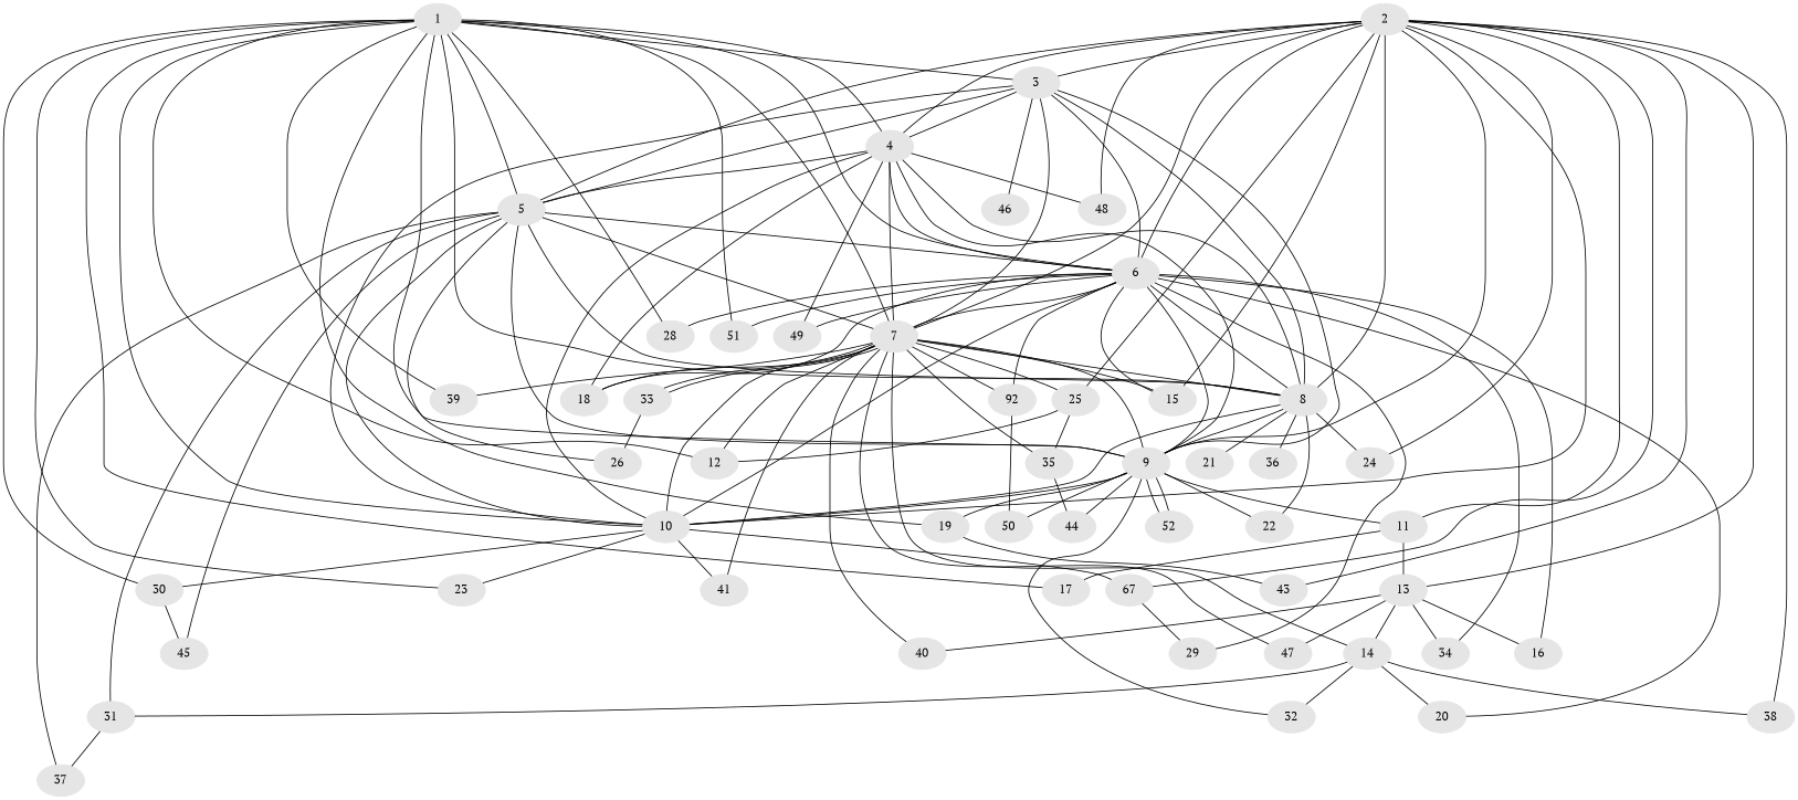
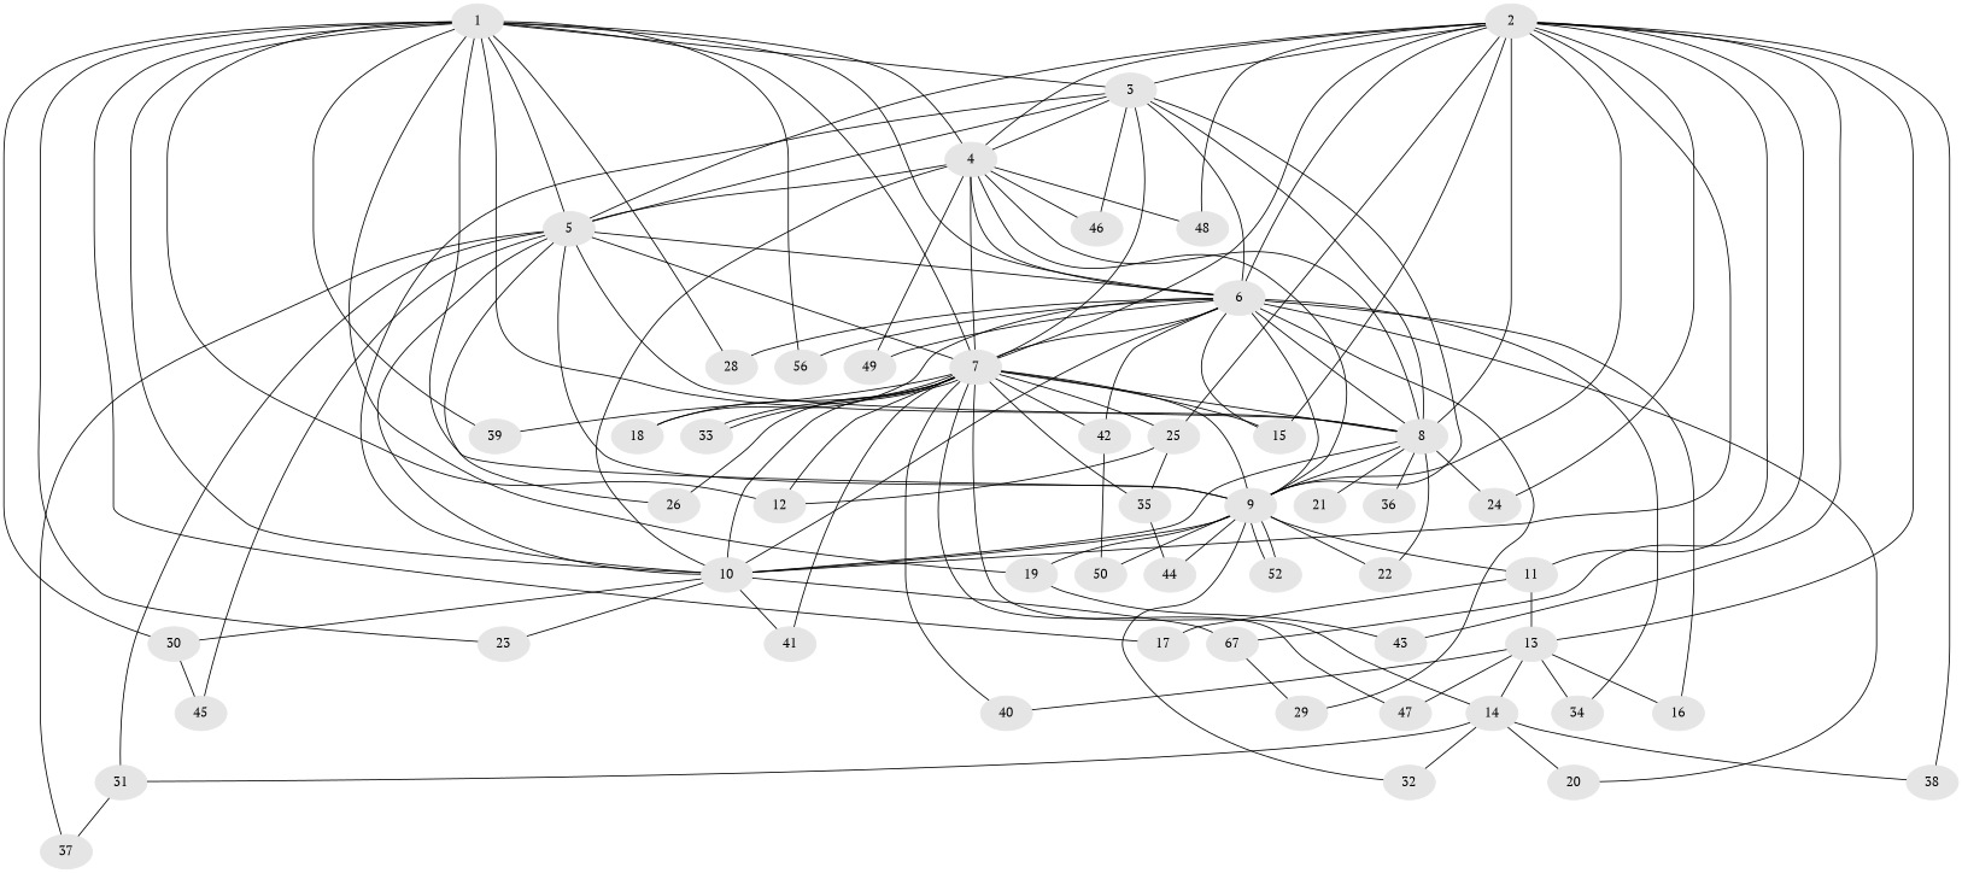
  graph {
    fontname="PT Serif"
    node [color=gray90 fontname="PT Serif" style=filled]
    edge [fontname="PT Serif"]
    1
    3
    4
    5
    6
    7
    8
    9
    10
    12
    17
    19
    23
    28
    30
    39
-   51
+   51 [label=56]
    2
    11
    13
    15
    24
    25
    n24 [label=67]
    38
    43
    48
    46
    49
    26
    31
    37
    45
    16
    18
    20
    29
    34
-   42 [label=92]
+   42
    14
    33
    35
    40
    41
    47
    21
    22
    36
    32
    44
    50
    52
    1 -- 3
    1 -- 4
    1 -- 5
    1 -- 6
    1 -- 7
    1 -- 8
    1 -- 9
    1 -- 10
    1 -- 12
    1 -- 17
    1 -- 19
    1 -- 23
    1 -- 28
    1 -- 30
    1 -- 39
    1 -- 51
    3 -- 4
    3 -- 5
    3 -- 6
    3 -- 7
    3 -- 8
    3 -- 9
    3 -- 10
    3 -- 46
    4 -- 5
    4 -- 6
    4 -- 7
    4 -- 8
    4 -- 9
    4 -- 10
    4 -- 48
-   4 -- 18
+   4 -- 46
    4 -- 49
    5 -- 6
    5 -- 7
    5 -- 8
    5 -- 9
    5 -- 10
    5 -- 26
    5 -- 31
    5 -- 37
    5 -- 45
    6 -- 7
    6 -- 8
    6 -- 9
    6 -- 10
    6 -- 28
    6 -- 51
    6 -- 15
    6 -- 49
    6 -- 16
    6 -- 18
    6 -- 20
    6 -- 29
    6 -- 34
    6 -- 42
    7 -- 8
    7 -- 9
    7 -- 10
    7 -- 12
    7 -- 39
    7 -- 15
    7 -- 25
-   33 -- 26
+   7 -- 26
    7 -- 18
    7 -- 42
    7 -- 14
    7 -- 33
    7 -- 33
    7 -- 35
    7 -- 40
    7 -- 41
    7 -- 47
    8 -- 9
    8 -- 10
    8 -- 24
    8 -- 21
    8 -- 22
    8 -- 36
    9 -- 10
    9 -- 19
    9 -- 11
    9 -- 22
    9 -- 32
    9 -- 44
    9 -- 50
    9 -- 52
    9 -- 52
    10 -- 23
    10 -- 30
    10 -- n24
    10 -- 41
    19 -- 43
    30 -- 45
    2 -- 3
    2 -- 4
    2 -- 5
    2 -- 6
    2 -- 7
    2 -- 8
    2 -- 9
    2 -- 10
    2 -- 11
    2 -- 13
    2 -- 15
    2 -- 24
    2 -- 25
    2 -- n24
    2 -- 38
    2 -- 43
    2 -- 48
    11 -- 17
    11 -- 13
    13 -- 16
    13 -- 34
    13 -- 14
    13 -- 40
    13 -- 47
    25 -- 12
    25 -- 35
    n24 -- 29
    31 -- 37
    42 -- 50
    14 -- 38
    14 -- 31
    14 -- 20
    14 -- 32
    35 -- 44
  }
